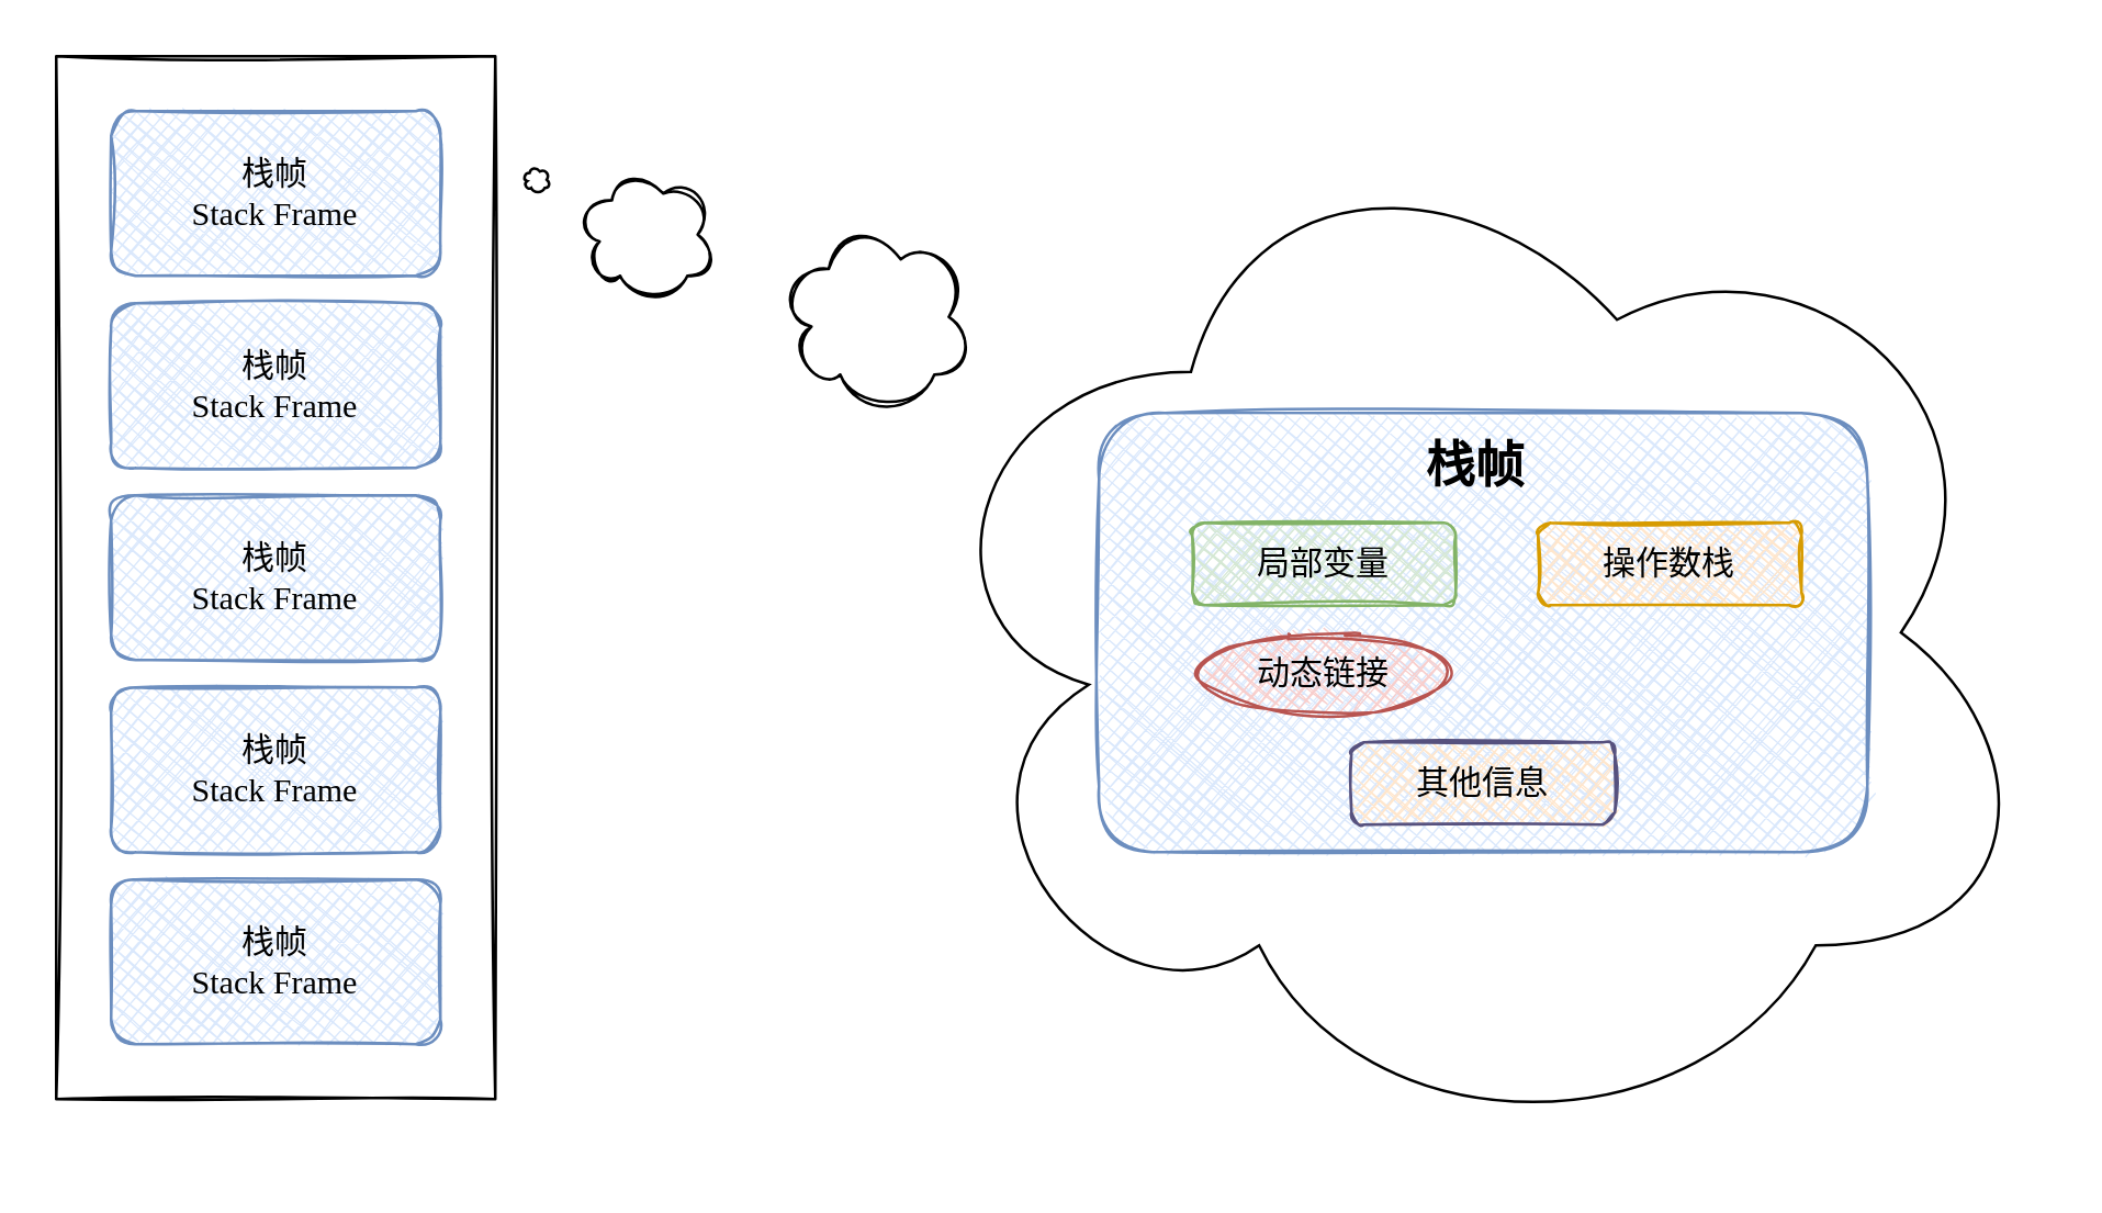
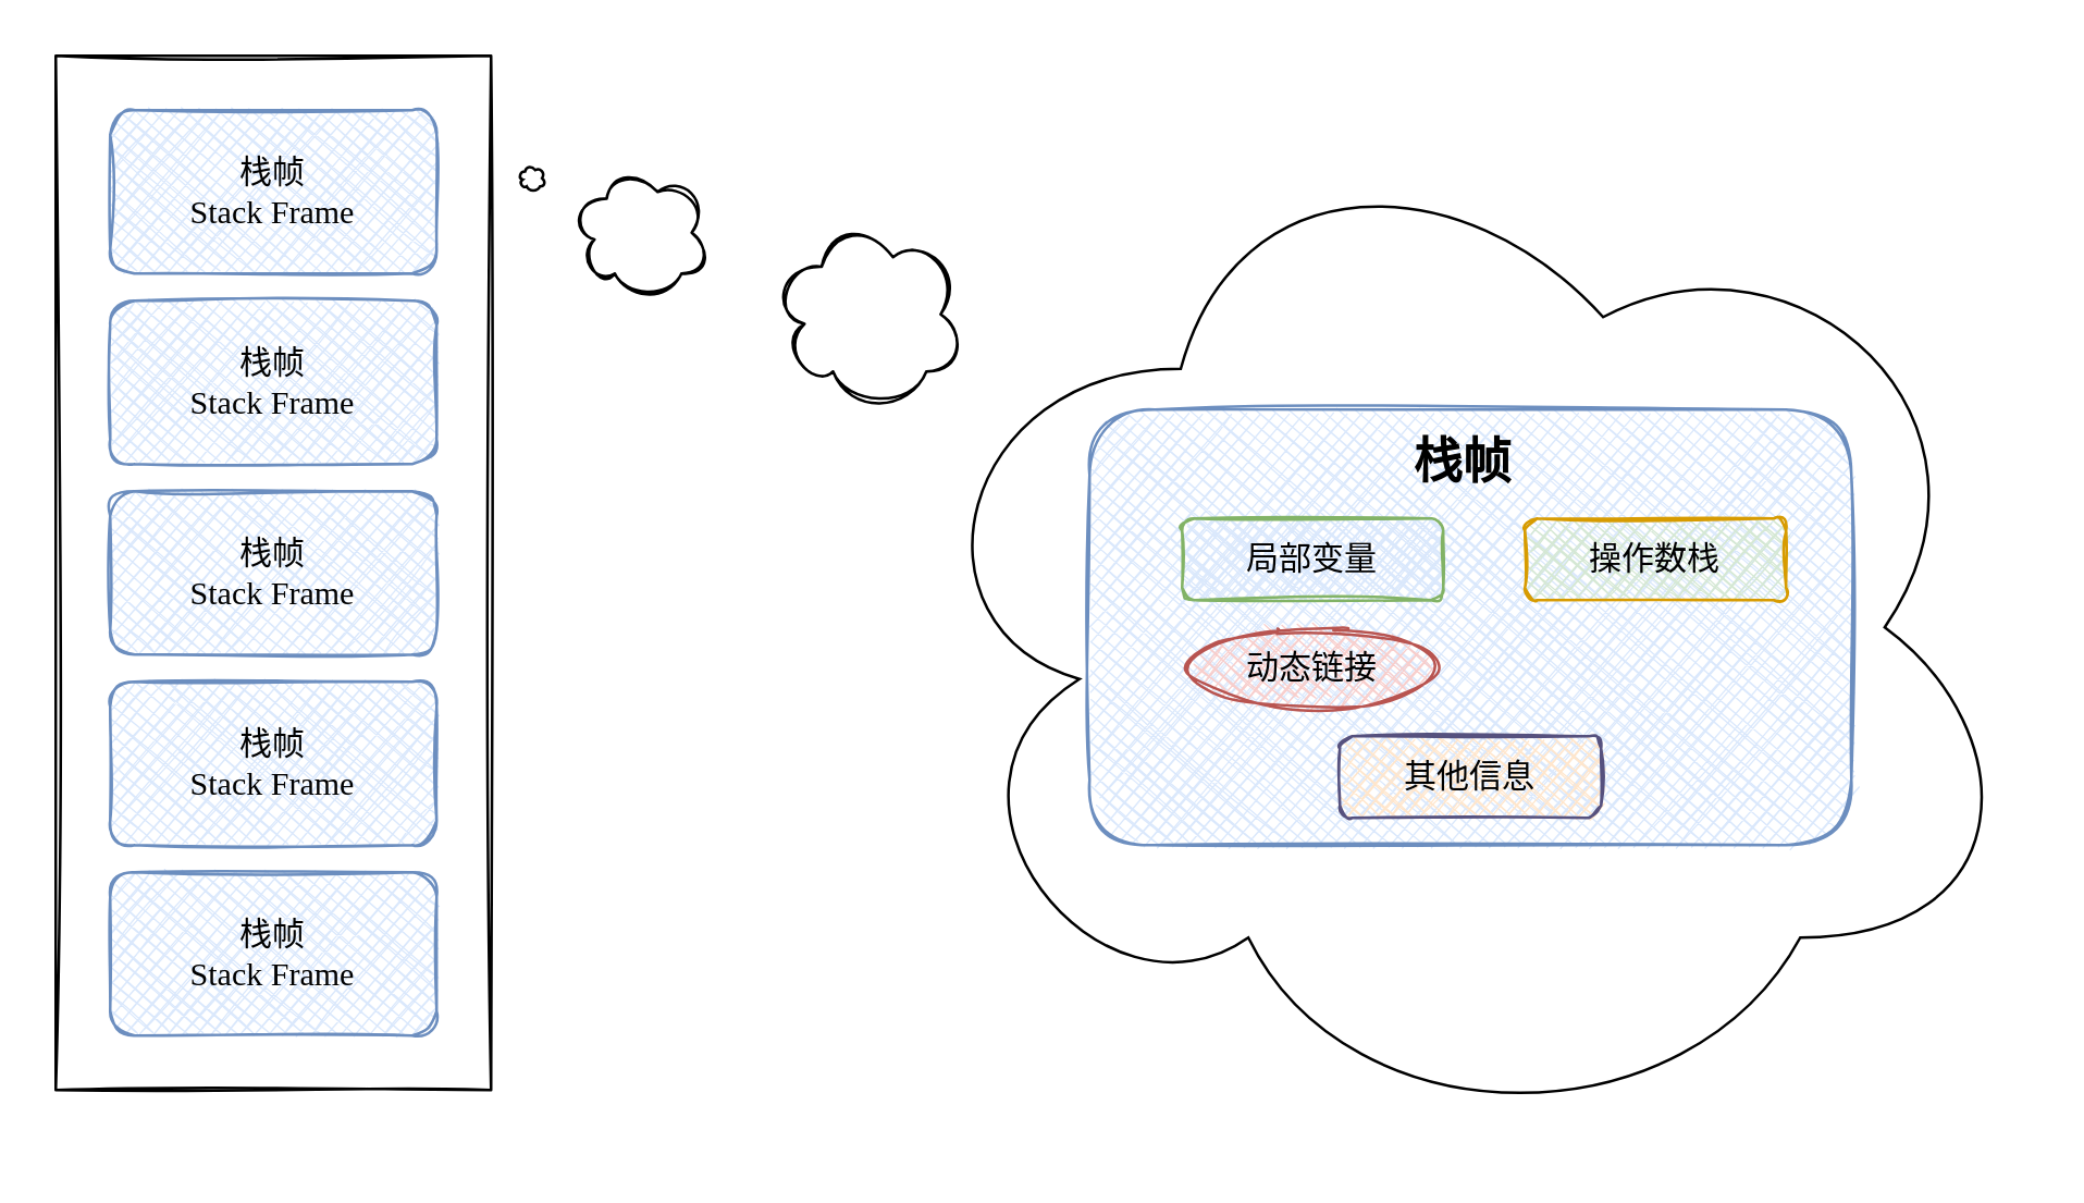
  <mxCell id="0" />
  <mxCell id="1" parent="0" />
  <mxCell id="2" value="" style="ellipse;shape=cloud;whiteSpace=wrap;html=1;sketch=0;fillStyle=auto;fontFamily=Comic Sans MS;verticalAlign=bottom;" vertex="1" parent="1"><mxGeometry x="330" y="40" width="414" height="380" as="geometry" /></mxCell>
  <mxCell id="3" value="" style="rounded=0;whiteSpace=wrap;html=1;sketch=1;" vertex="1" parent="1"><mxGeometry x="20" y="20" width="160" height="380" as="geometry" /></mxCell>
  <mxCell id="4" value="&lt;font face=&quot;Comic Sans MS&quot;&gt;栈帧&lt;br&gt;&lt;/font&gt;&lt;div&gt;&lt;span style=&quot;font-size: 9.003pt&quot;&gt;&lt;font face=&quot;Comic Sans MS&quot;&gt;Stack Frame&lt;/font&gt;&lt;/span&gt;&lt;/div&gt;" style="rounded=1;whiteSpace=wrap;html=1;sketch=1;fillColor=#dae8fc;strokeColor=#6c8ebf;fillStyle=cross-hatch;" vertex="1" parent="1"><mxGeometry x="40" y="320" width="120" height="60" as="geometry" /></mxCell>
  <mxCell id="5" value="&lt;font face=&quot;Comic Sans MS&quot;&gt;栈帧&lt;br&gt;&lt;/font&gt;&lt;div&gt;&lt;span style=&quot;font-size: 9.003pt&quot;&gt;&lt;font face=&quot;Comic Sans MS&quot;&gt;Stack Frame&lt;/font&gt;&lt;/span&gt;&lt;/div&gt;" style="rounded=1;whiteSpace=wrap;html=1;sketch=1;fillColor=#dae8fc;strokeColor=#6c8ebf;fillStyle=cross-hatch;" vertex="1" parent="1"><mxGeometry x="40" y="250" width="120" height="60" as="geometry" /></mxCell>
  <mxCell id="6" value="&lt;font face=&quot;Comic Sans MS&quot;&gt;栈帧&lt;br&gt;&lt;/font&gt;&lt;div&gt;&lt;span style=&quot;font-size: 9.003pt&quot;&gt;&lt;font face=&quot;Comic Sans MS&quot;&gt;Stack Frame&lt;/font&gt;&lt;/span&gt;&lt;/div&gt;" style="rounded=1;whiteSpace=wrap;html=1;sketch=1;fillColor=#dae8fc;strokeColor=#6c8ebf;fillStyle=cross-hatch;" vertex="1" parent="1"><mxGeometry x="40" y="180" width="120" height="60" as="geometry" /></mxCell>
  <mxCell id="7" value="&lt;font face=&quot;Comic Sans MS&quot;&gt;栈帧&lt;br&gt;&lt;/font&gt;&lt;div&gt;&lt;span style=&quot;font-size: 9.003pt&quot;&gt;&lt;font face=&quot;Comic Sans MS&quot;&gt;Stack Frame&lt;/font&gt;&lt;/span&gt;&lt;/div&gt;" style="rounded=1;whiteSpace=wrap;html=1;sketch=1;fillColor=#dae8fc;strokeColor=#6c8ebf;fillStyle=cross-hatch;" vertex="1" parent="1"><mxGeometry x="40" y="110" width="120" height="60" as="geometry" /></mxCell>
  <mxCell id="8" value="&lt;font face=&quot;Comic Sans MS&quot;&gt;栈帧&lt;br&gt;&lt;/font&gt;&lt;div&gt;&lt;span style=&quot;font-size: 9.003pt&quot;&gt;&lt;font face=&quot;Comic Sans MS&quot;&gt;Stack Frame&lt;/font&gt;&lt;/span&gt;&lt;/div&gt;" style="rounded=1;whiteSpace=wrap;html=1;sketch=1;fillColor=#dae8fc;strokeColor=#6c8ebf;fillStyle=cross-hatch;" vertex="1" parent="1"><mxGeometry x="40" y="40" width="120" height="60" as="geometry" /></mxCell>
  <mxCell id="9" value="&lt;h1&gt;&lt;br&gt;&lt;/h1&gt;" style="rounded=1;whiteSpace=wrap;html=1;sketch=1;fillStyle=cross-hatch;fontFamily=Comic Sans MS;fillColor=#dae8fc;strokeColor=#6c8ebf;verticalAlign=top;" vertex="1" parent="1"><mxGeometry x="400" y="150" width="280" height="160" as="geometry" /></mxCell>
- <mxCell id="10" value="局部变量" style="rounded=1;whiteSpace=wrap;html=1;sketch=1;fillStyle=cross-hatch;fontFamily=Comic Sans MS;fillColor=#d5e8d4;strokeColor=#82b366;" vertex="1" parent="1"><mxGeometry x="434" y="190" width="96" height="30" as="geometry" /></mxCell>
- <mxCell id="11" value="操作数栈" style="rounded=1;whiteSpace=wrap;html=1;sketch=1;fillStyle=cross-hatch;fontFamily=Comic Sans MS;fillColor=#ffe6cc;strokeColor=#d79b00;" vertex="1" parent="1"><mxGeometry x="560" y="190" width="96" height="30" as="geometry" /></mxCell>
+ <mxCell id="10" value="局部变量" style="rounded=1;whiteSpace=wrap;html=1;sketch=1;fillStyle=cross-hatch;fontFamily=Comic Sans MS;fillColor=#dae8fc;strokeColor=#82b366;" vertex="1" parent="1"><mxGeometry x="434" y="190" width="96" height="30" as="geometry" /></mxCell>
+ <mxCell id="11" value="操作数栈" style="rounded=1;whiteSpace=wrap;html=1;sketch=1;fillStyle=cross-hatch;fontFamily=Comic Sans MS;fillColor=#d5e8d4;strokeColor=#d79b00;" vertex="1" parent="1"><mxGeometry x="560" y="190" width="96" height="30" as="geometry" /></mxCell>
  <mxCell id="12" value="动态链接" style="ellipse;whiteSpace=wrap;html=1;sketch=1;fillStyle=cross-hatch;fontFamily=Comic Sans MS;fillColor=#f8cecc;strokeColor=#b85450;" vertex="1" parent="1"><mxGeometry x="434" y="230" width="96" height="30" as="geometry" /></mxCell>
  <mxCell id="13" value="其他信息" style="rounded=1;whiteSpace=wrap;html=1;sketch=1;fillStyle=cross-hatch;fontFamily=Comic Sans MS;fillColor=#ffe6cc;strokeColor=#56517e;" vertex="1" parent="1"><mxGeometry x="492" y="270" width="96" height="30" as="geometry" /></mxCell>
  <mxCell id="14" value="" style="ellipse;shape=cloud;whiteSpace=wrap;html=1;sketch=1;fillStyle=cross-hatch;fontFamily=Comic Sans MS;" vertex="1" parent="1"><mxGeometry x="210" y="60" width="50" height="50" as="geometry" /></mxCell>
  <mxCell id="15" value="" style="ellipse;shape=cloud;whiteSpace=wrap;html=1;sketch=1;fillStyle=cross-hatch;fontFamily=Comic Sans MS;" vertex="1" parent="1"><mxGeometry x="284" y="80" width="70" height="70" as="geometry" /></mxCell>
  <mxCell id="16" value="" style="ellipse;shape=cloud;whiteSpace=wrap;html=1;sketch=0;fillStyle=auto;fontFamily=Comic Sans MS;" vertex="1" parent="1"><mxGeometry x="190" y="60" width="10" height="10" as="geometry" /></mxCell>
  <mxCell id="17" value="&lt;h2&gt;栈帧&lt;/h2&gt;" style="text;html=1;align=center;verticalAlign=middle;resizable=0;points=[];autosize=1;strokeColor=none;fillColor=none;fontFamily=Comic Sans MS;" vertex="1" parent="1"><mxGeometry x="512" y="145" width="50" height="50" as="geometry" /></mxCell>
